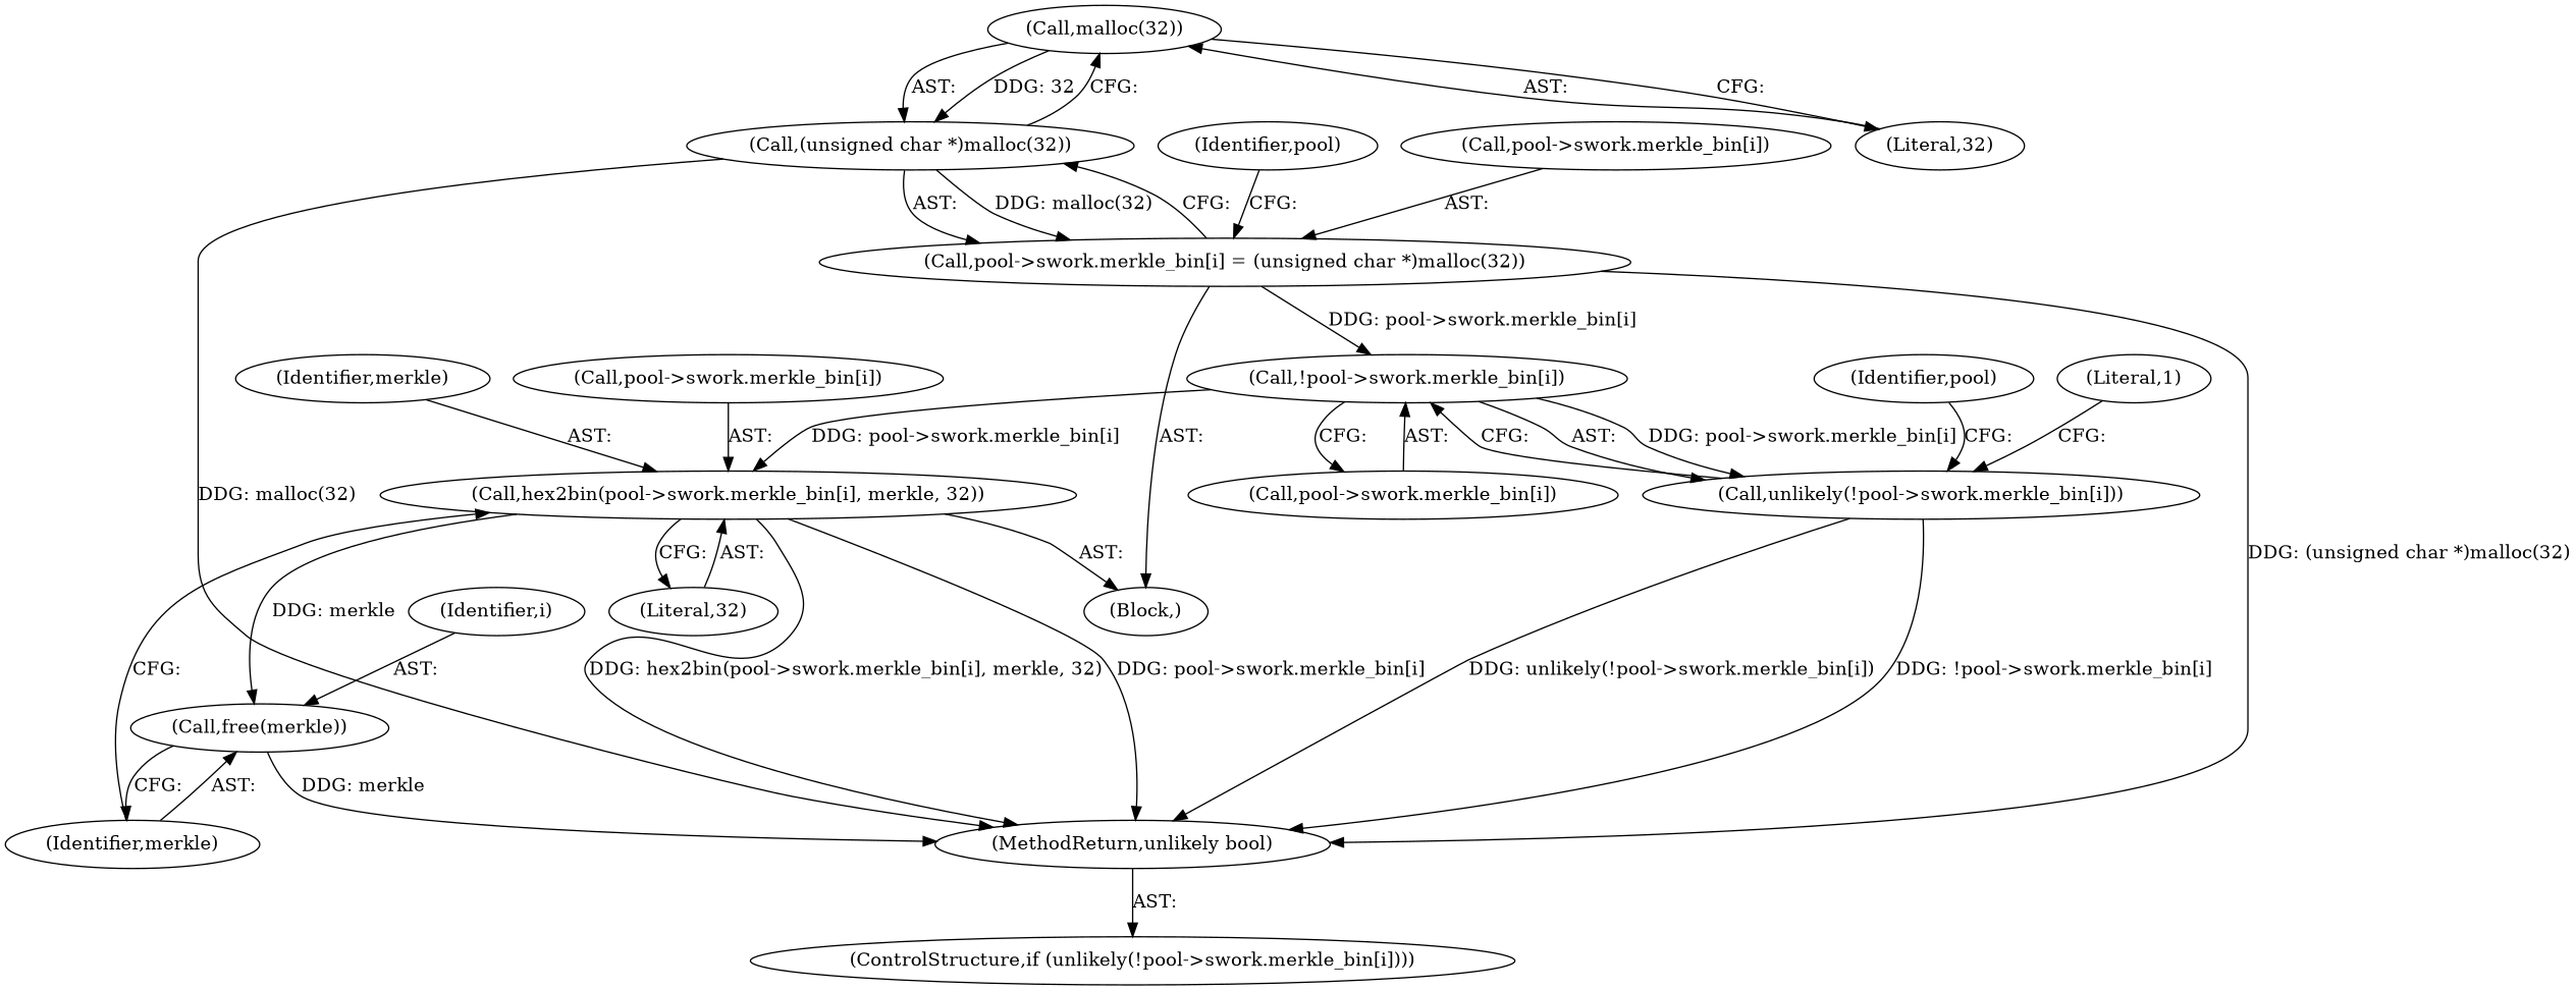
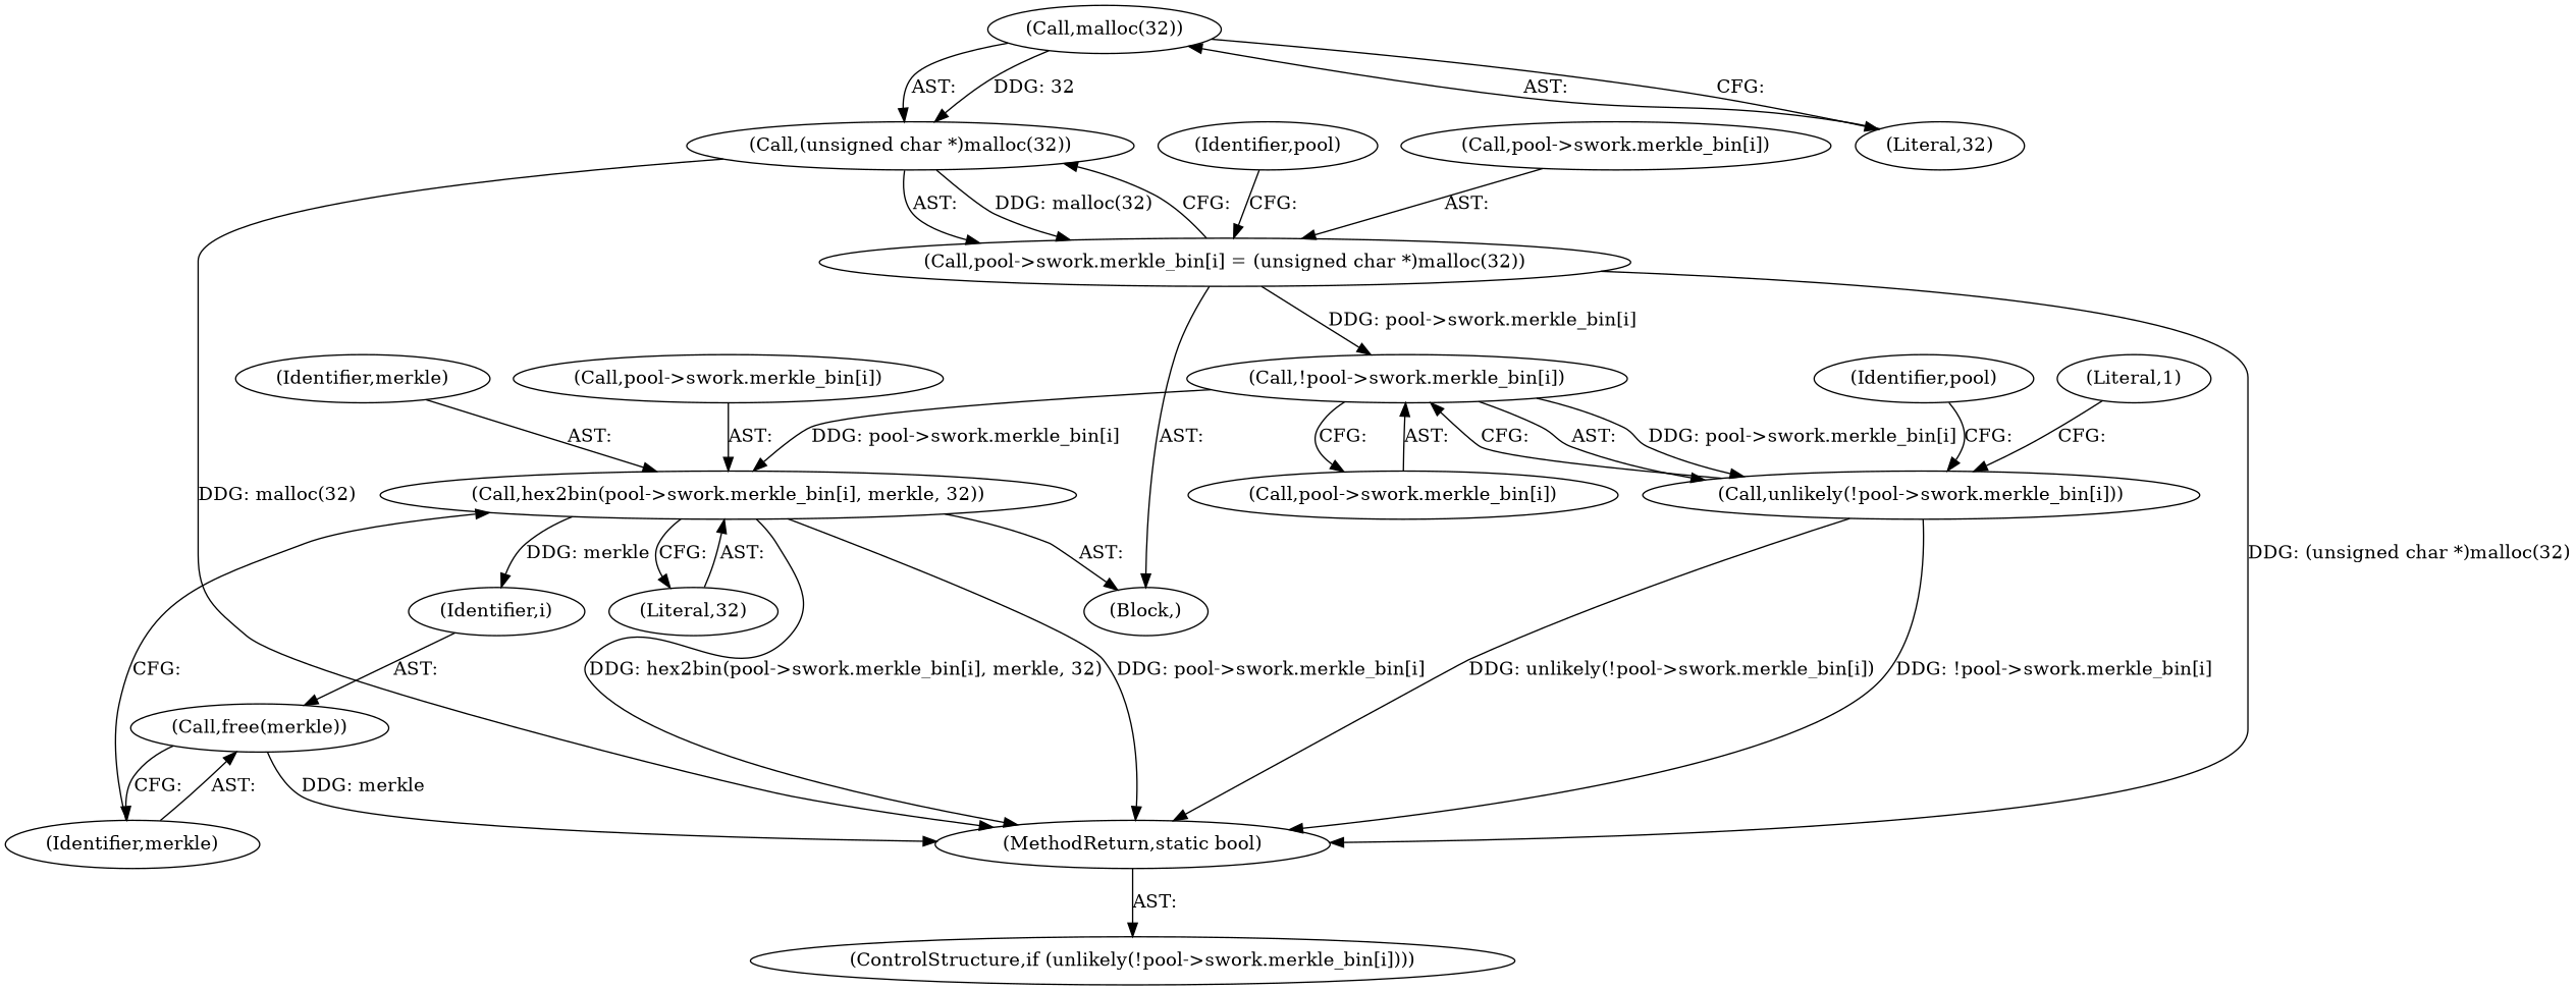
  digraph {
    n1 [label="(Call,malloc(32))"]
    n2 [label="(Call,(unsigned char *)malloc(32))"]
    n3 [label="(Literal,32)"]
    n4 [label="(Call,pool->swork.merkle_bin[i] = (unsigned char *)malloc(32))"]
-   n5 [label="(MethodReturn,unlikely bool)"]
+   n5 [label="(MethodReturn,static bool)"]
    n6 [label="(Call,!pool->swork.merkle_bin[i])"]
    n7 [label="(Block,)"]
    n8 [label="(ControlStructure,if (unlikely(!pool->swork.merkle_bin[i])))"]
    n9 [label="(Call,unlikely(!pool->swork.merkle_bin[i]))"]
    n10 [label="(Call,hex2bin(pool->swork.merkle_bin[i], merkle, 32))"]
    n11 [label="(Call,pool->swork.merkle_bin[i])"]
    n12 [label="(Call,free(merkle))"]
    n13 [label="(Literal,32)"]
    n14 [label="(Identifier,merkle)"]
    n15 [label="(Call,pool->swork.merkle_bin[i])"]
    n16 [label="(Literal,1)"]
    n17 [label="(Identifier,merkle)"]
    n18 [label="(Identifier,pool)"]
    n19 [label="(Identifier,i)"]
    n20 [label="(Identifier,pool)"]
    n21 [label="(Call,pool->swork.merkle_bin[i])"]
    n1 -> n2 [label="AST: "]
    n1 -> n2 [label="DDG: 32"]
    n1 -> n3 [label="CFG: "]
-   n2 -> n1 [label="CFG: "]
    n2 -> n4 [label="AST: "]
    n2 -> n4 [label="DDG: malloc(32)"]
    n2 -> n5 [label="DDG: malloc(32)"]
    n3 -> n1 [label="AST: "]
    n4 -> n2 [label="CFG: "]
    n4 -> n5 [label="DDG: (unsigned char *)malloc(32)"]
    n4 -> n6 [label="DDG: pool->swork.merkle_bin[i]"]
    n4 -> n7 [label="AST: "]
    n5 -> n8 [label="AST: "]
    n6 -> n9 [label="AST: "]
    n6 -> n9 [label="DDG: pool->swork.merkle_bin[i]"]
    n6 -> n10 [label="DDG: pool->swork.merkle_bin[i]"]
    n6 -> n11 [label="CFG: "]
    n9 -> n5 [label="DDG: !pool->swork.merkle_bin[i]"]
    n9 -> n5 [label="DDG: unlikely(!pool->swork.merkle_bin[i])"]
    n9 -> n6 [label="CFG: "]
    n10 -> n5 [label="DDG: hex2bin(pool->swork.merkle_bin[i], merkle, 32)"]
    n10 -> n5 [label="DDG: pool->swork.merkle_bin[i]"]
    n10 -> n7 [label="AST: "]
-   n10 -> n12 [label="DDG: merkle"]
+   n10 -> n19 [label="DDG: merkle"]
    n10 -> n13 [label="CFG: "]
    n11 -> n6 [label="AST: "]
    n12 -> n5 [label="DDG: merkle"]
    n12 -> n14 [label="CFG: "]
    n13 -> n10 [label="AST: "]
    n14 -> n10 [label="CFG: "]
    n14 -> n12 [label="AST: "]
    n15 -> n10 [label="AST: "]
    n16 -> n9 [label="CFG: "]
    n17 -> n10 [label="AST: "]
    n18 -> n9 [label="CFG: "]
    n19 -> n12 [label="AST: "]
    n20 -> n4 [label="CFG: "]
    n21 -> n4 [label="AST: "]
  }
